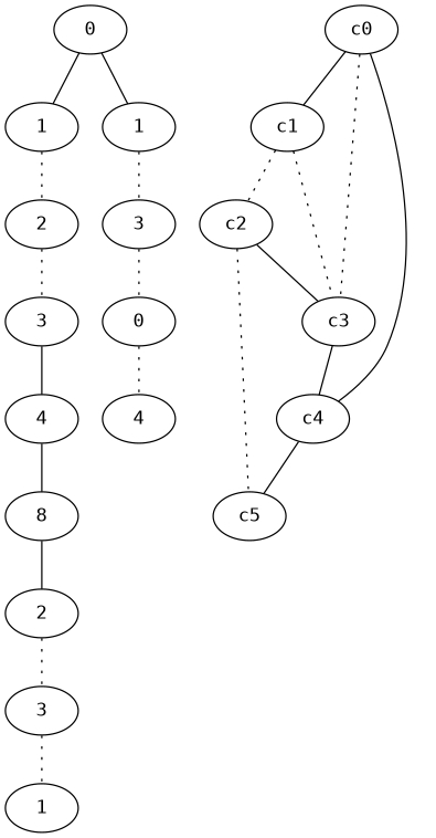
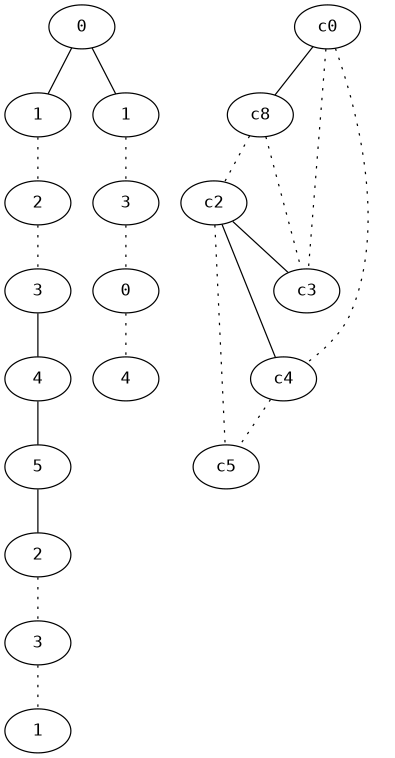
  graph {
    fontname="DejaVu Sans Mono"
    node [fontname="DejaVu Sans Mono"]
    edge [fontname="DejaVu Sans Mono" style=dotted]
    n1 [label=0]
    n2 [label=1]
    n3 [label=1]
    n4 [label=2]
    n5 [label=3]
    n6 [label=3]
    n7 [label=4]
-   n8 [label=8]
+   n8 [label=5]
    n9 [label=2]
    n10 [label=3]
    n11 [label=1]
    n12 [label=0]
    n13 [label=4]
    c0
-   c1
+   c1 [label=c8]
    c3
    c4
    c2
    c5
    n1 -- n2 [style=""]
    n1 -- n3 [style=""]
    n2 -- n4
    n3 -- n5
    n4 -- n6
    n5 -- n12
    n6 -- n7 [style=""]
    n7 -- n8 [style=""]
    n8 -- n9 [style=""]
    n9 -- n10
    n10 -- n11
    n12 -- n13
    c0 -- c1 [style=""]
    c0 -- c3
-   c0 -- c4 [style=solid]
+   c0 -- c4
    c1 -- c3
    c1 -- c2
-   c3 -- c4 [style=""]
-   c4 -- c5 [style=""]
+   c2 -- c4 [style=""]
+   c4 -- c5
    c2 -- c3 [style=solid]
    c2 -- c5
  }
